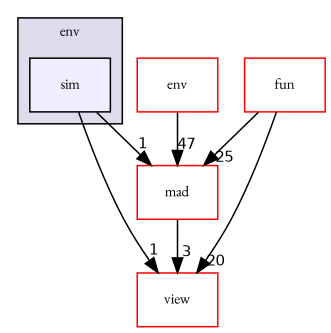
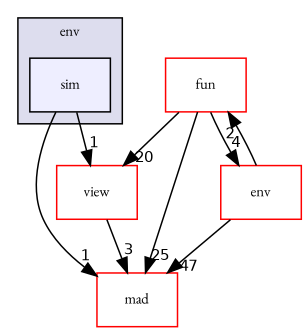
  digraph {
    compound=true
    fontname="EB Garamond"
    node [fillcolor=white fontname="EB Garamond" fontsize=10 shape=box style=filled color=red]
    edge [fontname="EB Garamond" headlabel=1 labeldistance=1.5 labelfontname=Helvetica labelfontsize=10]
    n1 [fillcolor="#eeeeff" label=sim pencolor=black color=""]
    n2 [label=view]
    n3 [label=mad]
    n4 [label=fun]
    n5 [label=env]
    subgraph cluster_1 {
      bgcolor="#ddddee"
      fontsize=10
      label=env
      pencolor=black
      n1
    }
    n1 -> n2
    n1 -> n3
-   n3 -> n2 [headlabel=3]
+   n2 -> n3 [headlabel=3]
    n4 -> n2 [headlabel=20]
    n4 -> n3 [headlabel=25]
+   n4 -> n5 [headlabel=4]
    n5 -> n3 [headlabel=47]
+   n5 -> n4 [headlabel=2]
  }
